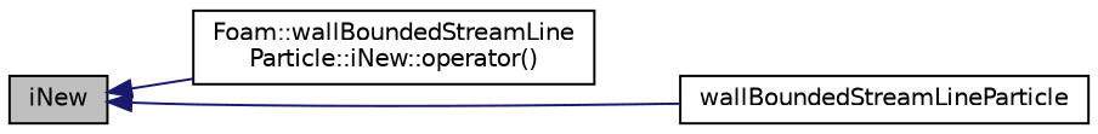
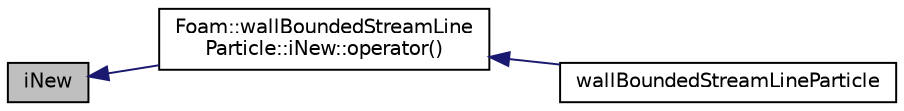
  digraph {
    rankdir=LR
    node [color=black fontname=Helvetica fontsize=10 shape=record]
    edge [color=midnightblue dir=back fontname=Helvetica fontsize=10 labelfontname=Helvetica labelfontsize=10 style=solid]
    n1 [fillcolor=grey75 fontcolor=black height=0.2 label=iNew style=filled width=0.4]
    n2 [height=0.2 label="Foam::wallBoundedStreamLine\lParticle::iNew::operator()" width=0.4]
    n3 [height=0.2 label=wallBoundedStreamLineParticle width=0.4]
    n1 -> n2
-   n1 -> n3
+   n2 -> n3
  }
